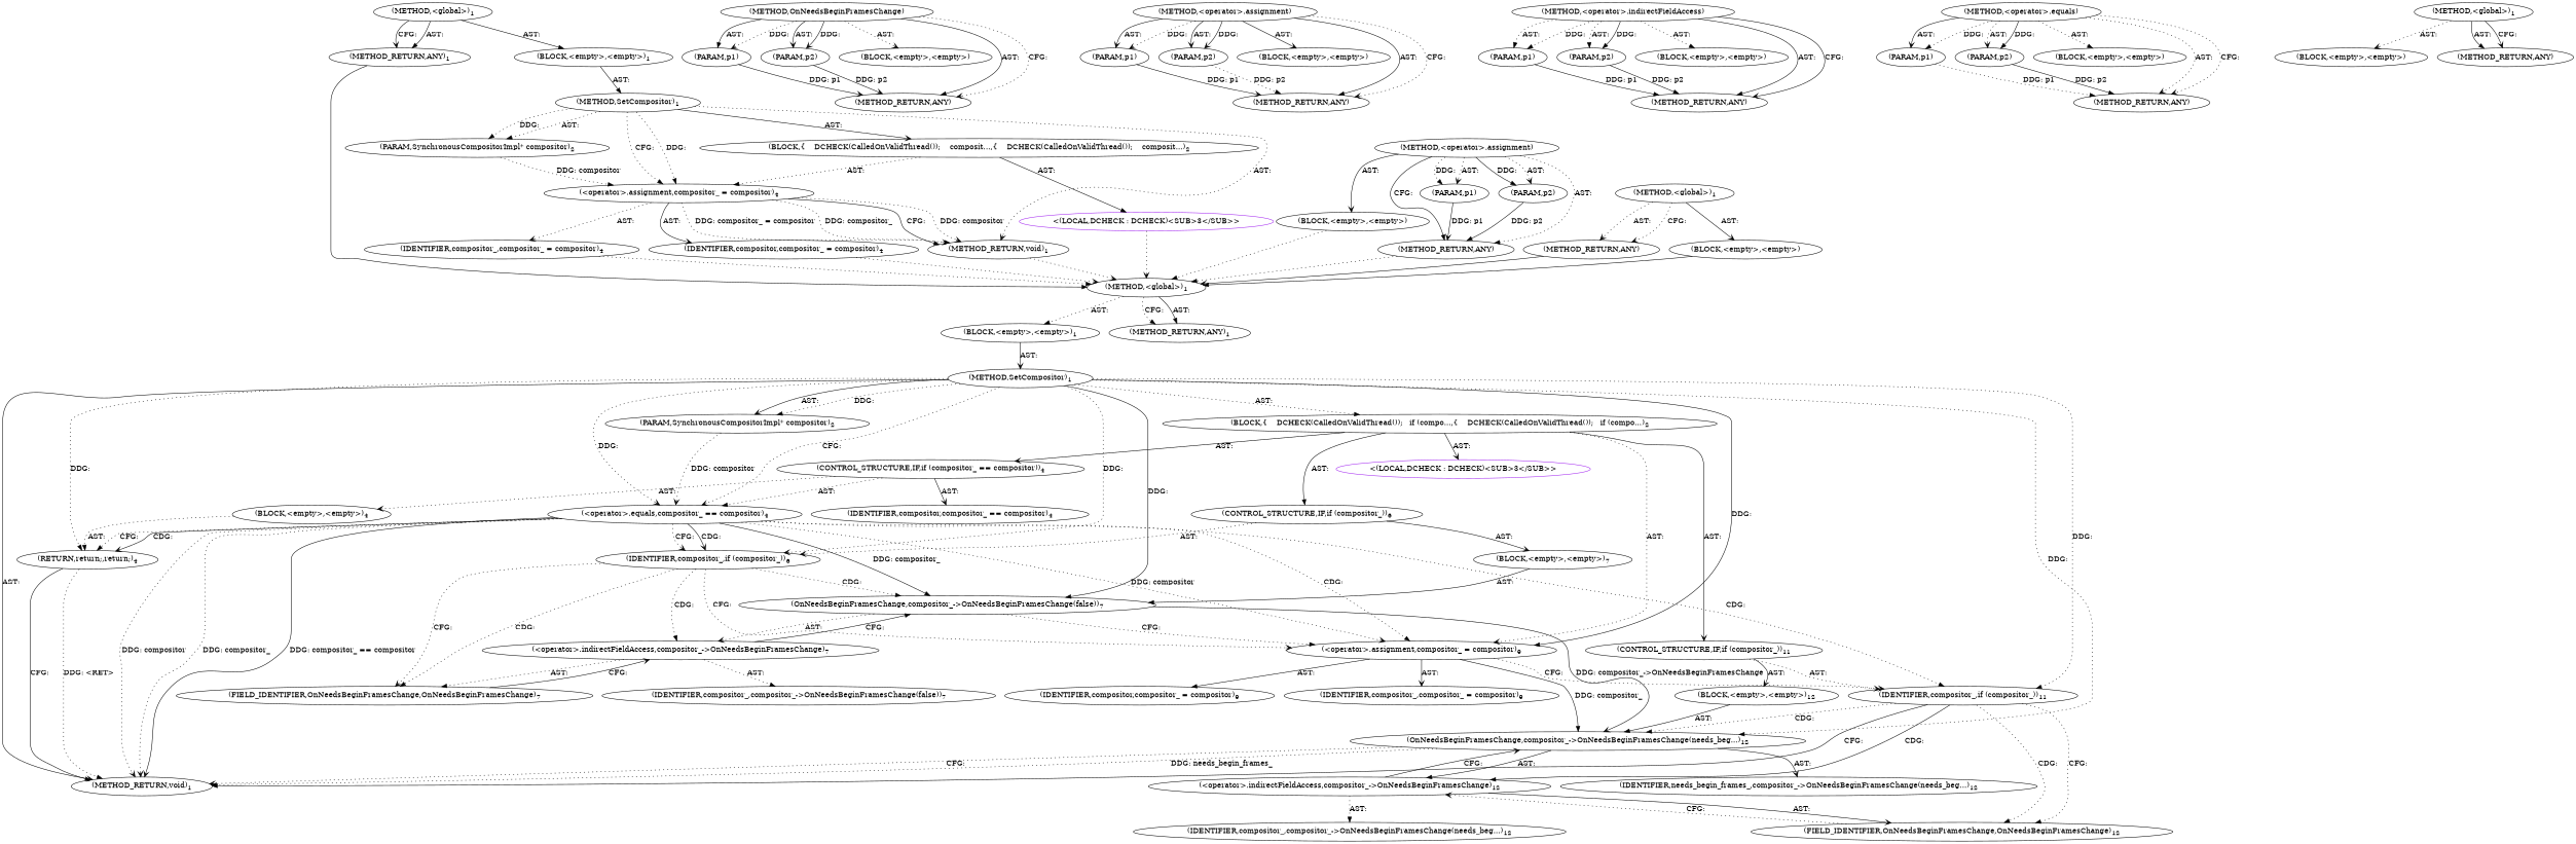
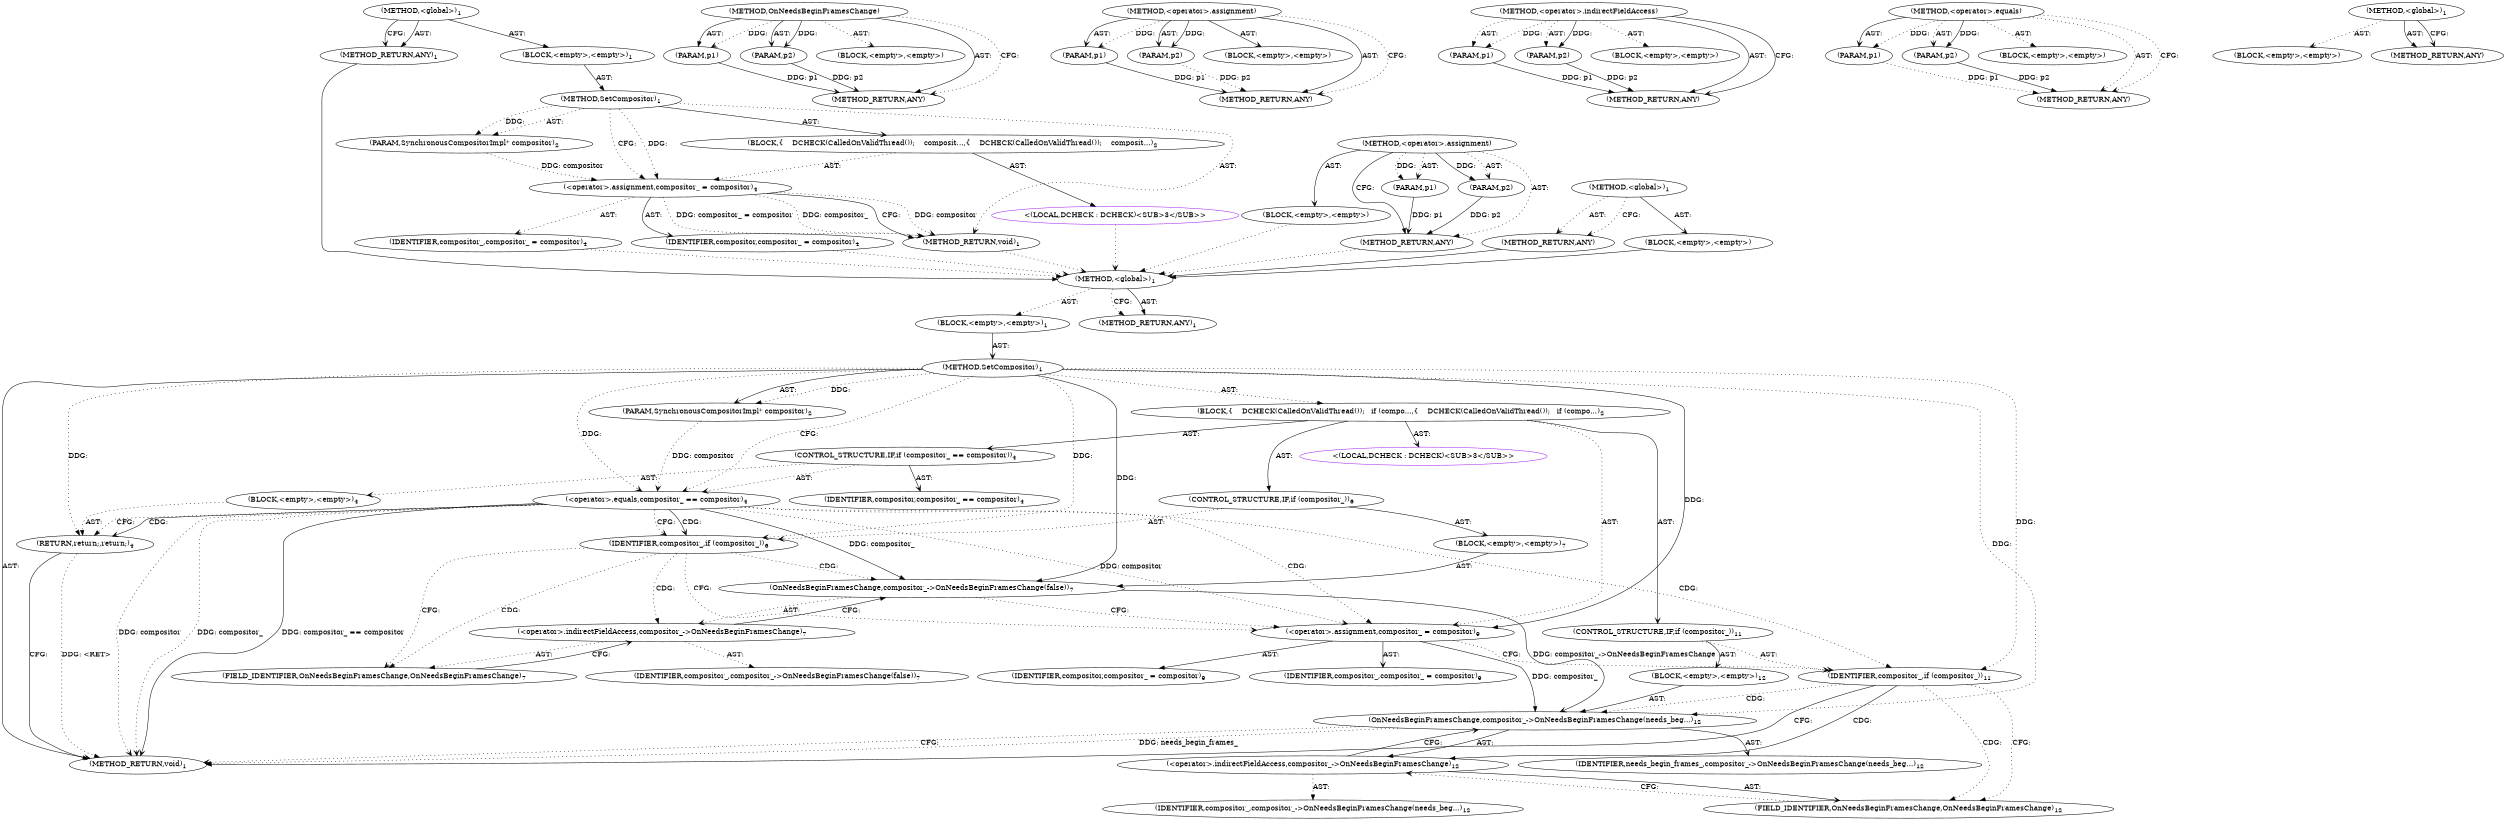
  digraph {
    edge [arrowhead=normal style=dotted]
    n1 [label=<(METHOD,&lt;global&gt;)<SUB>1</SUB>>]
    n2 [label=<(BLOCK,&lt;empty&gt;,&lt;empty&gt;)<SUB>1</SUB>>]
    n3 [label=<(METHOD_RETURN,ANY)<SUB>1</SUB>>]
    n4 [label=<(METHOD,SetCompositor)<SUB>1</SUB>>]
    n5 [label=<(METHOD,&lt;global&gt;)<SUB>1</SUB>>]
    n6 [label=<(PARAM,SynchronousCompositorImpl* compositor)<SUB>2</SUB>>]
    n7 [label=<(BLOCK,{    DCHECK(CalledOnValidThread());    composit...,{    DCHECK(CalledOnValidThread());    composit...)<SUB>2</SUB>>]
    n8 [label=<(&lt;operator&gt;.assignment,compositor_ = compositor)<SUB>4</SUB>>]
    n9 [label=<(METHOD_RETURN,void)<SUB>1</SUB>>]
    n10 [color=purple label="<(LOCAL,DCHECK : DCHECK)<SUB>3</SUB>>"]
    n11 [label=<(IDENTIFIER,compositor_,compositor_ = compositor)<SUB>4</SUB>>]
    n12 [label=<(IDENTIFIER,compositor,compositor_ = compositor)<SUB>4</SUB>>]
    n13 [label=<(BLOCK,&lt;empty&gt;,&lt;empty&gt;)<SUB>1</SUB>>]
    n14 [label=<(METHOD_RETURN,ANY)<SUB>1</SUB>>]
    n15 [label=<(METHOD,&lt;operator&gt;.assignment)>]
    n16 [label=<(PARAM,p1)>]
    n17 [label=<(PARAM,p2)>]
    n18 [label=<(BLOCK,&lt;empty&gt;,&lt;empty&gt;)>]
    n19 [label=<(METHOD_RETURN,ANY)>]
    n20 [label=<(METHOD,&lt;global&gt;)<SUB>1</SUB>>]
    n21 [label=<(BLOCK,&lt;empty&gt;,&lt;empty&gt;)>]
    n22 [label=<(METHOD_RETURN,ANY)>]
    n23 [label=<(METHOD,SetCompositor)<SUB>1</SUB>>]
    n24 [label=<(PARAM,SynchronousCompositorImpl* compositor)<SUB>2</SUB>>]
    n25 [label=<(BLOCK,{    DCHECK(CalledOnValidThread());   if (compo...,{    DCHECK(CalledOnValidThread());   if (compo...)<SUB>2</SUB>>]
    n26 [label=<(&lt;operator&gt;.equals,compositor_ == compositor)<SUB>4</SUB>>]
    n27 [label=<(RETURN,return;,return;)<SUB>4</SUB>>]
    n28 [label=<(IDENTIFIER,compositor_,if (compositor_))<SUB>6</SUB>>]
    n29 [label=<(OnNeedsBeginFramesChange,compositor_-&gt;OnNeedsBeginFramesChange(false))<SUB>7</SUB>>]
    n30 [label=<(&lt;operator&gt;.assignment,compositor_ = compositor)<SUB>9</SUB>>]
    n31 [label=<(IDENTIFIER,compositor_,if (compositor_))<SUB>11</SUB>>]
    n32 [label=<(OnNeedsBeginFramesChange,compositor_-&gt;OnNeedsBeginFramesChange(needs_beg...)<SUB>12</SUB>>]
    n33 [label=<(METHOD_RETURN,void)<SUB>1</SUB>>]
    n34 [color=purple label="<(LOCAL,DCHECK : DCHECK)<SUB>3</SUB>>"]
    n35 [label=<(CONTROL_STRUCTURE,IF,if (compositor_ == compositor))<SUB>4</SUB>>]
    n36 [label=<(CONTROL_STRUCTURE,IF,if (compositor_))<SUB>6</SUB>>]
    n37 [label=<(CONTROL_STRUCTURE,IF,if (compositor_))<SUB>11</SUB>>]
    n38 [label=<(&lt;operator&gt;.indirectFieldAccess,compositor_-&gt;OnNeedsBeginFramesChange)<SUB>7</SUB>>]
    n39 [label=<(FIELD_IDENTIFIER,OnNeedsBeginFramesChange,OnNeedsBeginFramesChange)<SUB>7</SUB>>]
    n40 [label=<(IDENTIFIER,compositor_,compositor_ = compositor)<SUB>9</SUB>>]
    n41 [label=<(IDENTIFIER,compositor,compositor_ = compositor)<SUB>9</SUB>>]
    n42 [label=<(&lt;operator&gt;.indirectFieldAccess,compositor_-&gt;OnNeedsBeginFramesChange)<SUB>12</SUB>>]
    n43 [label=<(FIELD_IDENTIFIER,OnNeedsBeginFramesChange,OnNeedsBeginFramesChange)<SUB>12</SUB>>]
    n44 [label=<(IDENTIFIER,needs_begin_frames_,compositor_-&gt;OnNeedsBeginFramesChange(needs_beg...)<SUB>12</SUB>>]
    n45 [label=<(BLOCK,&lt;empty&gt;,&lt;empty&gt;)<SUB>4</SUB>>]
    n46 [label=<(IDENTIFIER,compositor,compositor_ == compositor)<SUB>4</SUB>>]
    n47 [label=<(BLOCK,&lt;empty&gt;,&lt;empty&gt;)<SUB>7</SUB>>]
    n48 [label=<(BLOCK,&lt;empty&gt;,&lt;empty&gt;)<SUB>12</SUB>>]
    n49 [label=<(IDENTIFIER,compositor_,compositor_-&gt;OnNeedsBeginFramesChange(false))<SUB>7</SUB>>]
    n50 [label=<(IDENTIFIER,compositor_,compositor_-&gt;OnNeedsBeginFramesChange(needs_beg...)<SUB>12</SUB>>]
    n51 [label=<(METHOD,OnNeedsBeginFramesChange)>]
    n52 [label=<(PARAM,p1)>]
    n53 [label=<(PARAM,p2)>]
    n54 [label=<(BLOCK,&lt;empty&gt;,&lt;empty&gt;)>]
    n55 [label=<(METHOD_RETURN,ANY)>]
    n56 [label=<(METHOD,&lt;operator&gt;.assignment)>]
    n57 [label=<(PARAM,p1)>]
    n58 [label=<(PARAM,p2)>]
    n59 [label=<(BLOCK,&lt;empty&gt;,&lt;empty&gt;)>]
    n60 [label=<(METHOD_RETURN,ANY)>]
    n61 [label=<(METHOD,&lt;operator&gt;.indirectFieldAccess)>]
    n62 [label=<(PARAM,p1)>]
    n63 [label=<(PARAM,p2)>]
    n64 [label=<(BLOCK,&lt;empty&gt;,&lt;empty&gt;)>]
    n65 [label=<(METHOD_RETURN,ANY)>]
    n66 [label=<(METHOD,&lt;operator&gt;.equals)>]
    n67 [label=<(PARAM,p1)>]
    n68 [label=<(PARAM,p2)>]
    n69 [label=<(BLOCK,&lt;empty&gt;,&lt;empty&gt;)>]
    n70 [label=<(METHOD_RETURN,ANY)>]
    n71 [label=<(METHOD,&lt;global&gt;)<SUB>1</SUB>>]
    n72 [label=<(BLOCK,&lt;empty&gt;,&lt;empty&gt;)>]
    n73 [label=<(METHOD_RETURN,ANY)>]
    n1 -> n2 [label="AST: " style=solid]
    n1 -> n3 [label="AST: " style=solid]
    n1 -> n3 [arrowhead=vee label="CFG: " style=solid]
    n2 -> n4 [label="AST: " style=solid]
    n3 -> n5 [style=solid]
    n4 -> n6 [label="AST: "]
    n4 -> n6 [label="DDG: "]
    n4 -> n7 [arrowhead=vee label="AST: " style=solid]
    n4 -> n8 [label="CFG: "]
    n4 -> n8 [label="DDG: "]
    n4 -> n9 [arrowhead=vee label="AST: "]
    n5 -> n13 [label="AST: "]
    n5 -> n14 [label="AST: " style=solid]
    n5 -> n14 [label="CFG: "]
    n6 -> n8 [label="DDG: compositor"]
    n7 -> n8 [label="AST: "]
    n7 -> n10 [label="AST: " style=solid]
    n8 -> n9 [label="CFG: " style=solid]
    n8 -> n9 [arrowhead=vee label="DDG: compositor"]
    n8 -> n9 [label="DDG: compositor_ = compositor"]
    n8 -> n9 [arrowhead=vee label="DDG: compositor_"]
    n8 -> n11 [arrowhead=vee label="AST: "]
    n8 -> n12 [arrowhead=vee label="AST: " style=solid]
    n9 -> n5 [arrowhead=vee]
    n10 -> n5 [arrowhead=vee]
    n11 -> n5
    n12 -> n5 [arrowhead=vee]
    n13 -> n23 [arrowhead=vee label="AST: " style=solid]
    n15 -> n16 [arrowhead=vee label="AST: "]
    n15 -> n16 [label="DDG: "]
    n15 -> n17 [arrowhead=vee label="AST: "]
    n15 -> n17 [label="DDG: " style=solid]
    n15 -> n18 [arrowhead=vee label="AST: " style=solid]
    n15 -> n19 [label="AST: "]
    n15 -> n19 [label="CFG: " style=solid]
    n16 -> n19 [arrowhead=vee label="DDG: p1" style=solid]
    n17 -> n19 [label="DDG: p2" style=solid]
    n18 -> n5
    n19 -> n5
    n20 -> n21 [arrowhead=vee label="AST: " style=solid]
    n20 -> n22 [arrowhead=vee label="AST: "]
    n20 -> n22 [arrowhead=vee label="CFG: "]
    n21 -> n5 [style=solid]
    n22 -> n5 [arrowhead=vee style=solid]
    n23 -> n24 [arrowhead=vee label="AST: " style=solid]
    n23 -> n24 [label="DDG: "]
    n23 -> n25 [label="AST: "]
    n23 -> n26 [arrowhead=vee label="CFG: "]
    n23 -> n26 [arrowhead=vee label="DDG: "]
    n23 -> n27 [label="DDG: "]
    n23 -> n28 [arrowhead=vee label="DDG: "]
    n23 -> n29 [label="DDG: " style=solid]
    n23 -> n30 [label="DDG: " style=solid]
    n23 -> n31 [label="DDG: "]
    n23 -> n32 [label="DDG: "]
    n23 -> n33 [arrowhead=vee label="AST: " style=solid]
    n24 -> n26 [arrowhead=vee label="DDG: compositor"]
    n25 -> n30 [arrowhead=vee label="AST: "]
    n25 -> n34 [arrowhead=vee label="AST: " style=solid]
    n25 -> n35 [arrowhead=vee label="AST: " style=solid]
    n25 -> n36 [label="AST: " style=solid]
    n25 -> n37 [arrowhead=vee label="AST: " style=solid]
    n26 -> n27 [label="CFG: "]
    n26 -> n27 [arrowhead=vee label="CDG: " style=solid]
    n26 -> n28 [arrowhead=vee label="CFG: "]
    n26 -> n28 [arrowhead=vee label="CDG: " style=solid]
    n26 -> n29 [label="DDG: compositor_" style=solid]
    n26 -> n30 [arrowhead=vee label="DDG: compositor"]
    n26 -> n30 [label="CDG: "]
    n26 -> n31 [label="CDG: "]
    n26 -> n33 [arrowhead=vee label="DDG: compositor_"]
    n26 -> n33 [arrowhead=vee label="DDG: compositor"]
    n26 -> n33 [arrowhead=vee label="DDG: compositor_ == compositor" style=solid]
    n27 -> n33 [label="CFG: " style=solid]
    n27 -> n33 [label="DDG: &lt;RET&gt;"]
    n28 -> n29 [label="CDG: "]
    n28 -> n30 [arrowhead=vee label="CFG: "]
    n28 -> n38 [label="CDG: "]
    n28 -> n39 [arrowhead=vee label="CFG: "]
    n28 -> n39 [label="CDG: "]
    n29 -> n30 [label="CFG: "]
    n29 -> n32 [arrowhead=vee label="DDG: compositor_-&gt;OnNeedsBeginFramesChange" style=solid]
    n29 -> n38 [arrowhead=vee label="AST: "]
    n30 -> n31 [arrowhead=vee label="CFG: "]
    n30 -> n32 [label="DDG: compositor_" style=solid]
    n30 -> n40 [arrowhead=vee label="AST: " style=solid]
    n30 -> n41 [label="AST: " style=solid]
    n31 -> n32 [label="CDG: "]
    n31 -> n33 [label="CFG: " style=solid]
    n31 -> n42 [label="CDG: " style=solid]
    n31 -> n43 [label="CFG: "]
    n31 -> n43 [label="CDG: "]
    n32 -> n33 [arrowhead=vee label="CFG: "]
    n32 -> n33 [label="DDG: needs_begin_frames_"]
    n32 -> n42 [label="AST: " style=solid]
    n32 -> n44 [arrowhead=vee label="AST: " style=solid]
-   n35 -> n26 [label="AST: "]
+   n35 -> n26 [arrowhead=vee label="AST: "]
    n35 -> n45 [arrowhead=vee label="AST: "]
    n35 -> n46 [arrowhead=vee label="AST: " style=solid]
    n36 -> n28 [arrowhead=vee label="AST: "]
    n36 -> n47 [arrowhead=vee label="AST: " style=solid]
    n37 -> n31 [arrowhead=vee label="AST: "]
    n37 -> n48 [arrowhead=vee label="AST: " style=solid]
    n38 -> n29 [label="CFG: " style=solid]
    n38 -> n39 [label="AST: "]
    n38 -> n49 [label="AST: "]
    n39 -> n38 [arrowhead=vee label="CFG: " style=solid]
    n42 -> n32 [arrowhead=vee label="CFG: " style=solid]
    n42 -> n43 [arrowhead=vee label="AST: " style=solid]
    n42 -> n50 [label="AST: "]
    n43 -> n42 [arrowhead=vee label="CFG: "]
    n45 -> n27 [label="AST: "]
    n47 -> n29 [label="AST: " style=solid]
    n48 -> n32 [label="AST: " style=solid]
    n51 -> n52 [label="AST: " style=solid]
    n51 -> n52 [arrowhead=vee label="DDG: "]
    n51 -> n53 [arrowhead=vee label="AST: " style=solid]
    n51 -> n53 [arrowhead=vee label="DDG: " style=solid]
    n51 -> n54 [arrowhead=vee label="AST: "]
    n51 -> n55 [label="AST: " style=solid]
    n51 -> n55 [arrowhead=vee label="CFG: "]
    n52 -> n55 [arrowhead=vee label="DDG: p1" style=solid]
    n53 -> n55 [arrowhead=vee label="DDG: p2" style=solid]
    n56 -> n57 [arrowhead=vee label="AST: " style=solid]
    n56 -> n57 [arrowhead=vee label="DDG: "]
    n56 -> n58 [arrowhead=vee label="AST: " style=solid]
    n56 -> n58 [arrowhead=vee label="DDG: " style=solid]
    n56 -> n59 [arrowhead=vee label="AST: " style=solid]
    n56 -> n60 [label="AST: " style=solid]
    n56 -> n60 [arrowhead=vee label="CFG: "]
    n57 -> n60 [arrowhead=vee label="DDG: p1" style=solid]
    n58 -> n60 [label="DDG: p2"]
    n61 -> n62 [label="AST: "]
    n61 -> n62 [label="DDG: "]
    n61 -> n63 [label="AST: "]
    n61 -> n63 [label="DDG: " style=solid]
    n61 -> n64 [label="AST: "]
    n61 -> n65 [label="AST: " style=solid]
    n61 -> n65 [arrowhead=vee label="CFG: " style=solid]
    n62 -> n65 [label="DDG: p1" style=solid]
    n63 -> n65 [label="DDG: p2" style=solid]
    n66 -> n67 [arrowhead=vee label="AST: " style=solid]
    n66 -> n67 [label="DDG: "]
    n66 -> n68 [arrowhead=vee label="AST: "]
    n66 -> n68 [label="DDG: " style=solid]
    n66 -> n69 [label="AST: "]
    n66 -> n70 [arrowhead=vee label="AST: "]
    n66 -> n70 [arrowhead=vee label="CFG: "]
    n67 -> n70 [label="DDG: p1"]
    n68 -> n70 [label="DDG: p2" style=solid]
    n71 -> n72 [arrowhead=vee label="AST: "]
    n71 -> n73 [label="AST: " style=solid]
    n71 -> n73 [arrowhead=vee label="CFG: " style=solid]
  }
